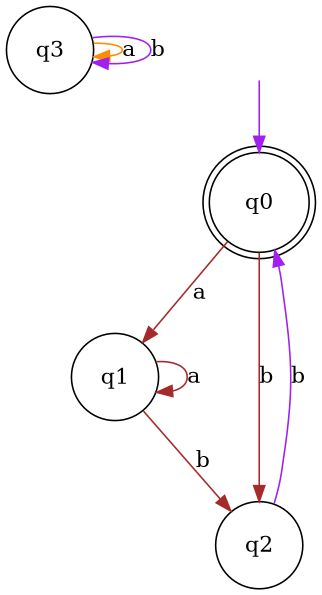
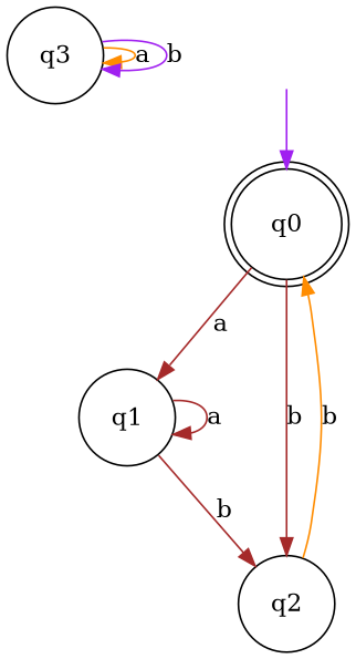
  digraph {
    node [shape=circle]
    edge [color=brown]
    n1 [label=<<TABLE BORDER="0" CELLBORDER="0" CELLSPACING="0"><TR><TD>q3</TD></TR></TABLE>>]
    n2 [label=<<TABLE BORDER="0" CELLBORDER="" CELLSPACING="0"><TR><TD>_nil</TD></TR></TABLE>> style=invis shape=""]
    n3 [label=<<TABLE BORDER="0" CELLBORDER="0" CELLSPACING="0"><TR><TD>q0</TD></TR></TABLE>> shape=doublecircle]
    n4 [label=<<TABLE BORDER="0" CELLBORDER="0" CELLSPACING="0"><TR><TD>q1</TD></TR></TABLE>>]
    n5 [label=<<TABLE BORDER="0" CELLBORDER="0" CELLSPACING="0"><TR><TD>q2</TD></TR></TABLE>>]
    n1 -> n1 [color=darkorange label=a]
    n1 -> n1 [color=purple label=b]
    n2 -> n3 [color=purple]
    n3 -> n4 [label=a]
    n3 -> n5 [label=b]
    n4 -> n4 [label=a]
    n4 -> n5 [label=b]
-   n5 -> n3 [color=purple label=b]
+   n5 -> n3 [color=darkorange label=b]
  }
